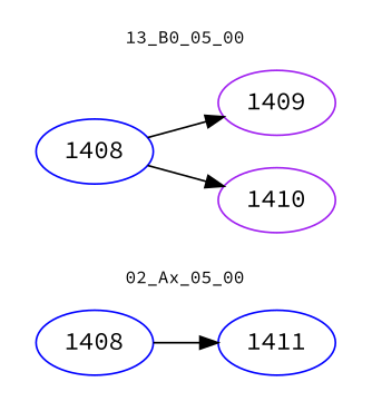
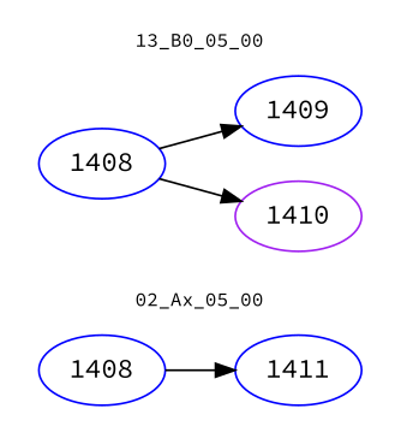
  digraph {
    fontname="Source Code Pro"
    rankdir=LR
    node [color=blue fontname="Source Code Pro"]
    edge [color=black fontname="Source Code Pro"]
    n1 [label=1408]
    n2 [label=1411]
    n3 [label=1408]
    n4 [color=purple label=1410]
-   n5 [color=purple label=1409]
+   n5 [label=1409]
    subgraph cluster_1 {
      color=white
      fontsize=10
      label="02_Ax_05_00"
      n1
      n2
    }
    subgraph cluster_2 {
      color=white
      fontsize=10
      label="13_B0_05_00"
      n3
      n4
      n5
    }
    n1 -> n2
    n3 -> n4
    n3 -> n5
  }
